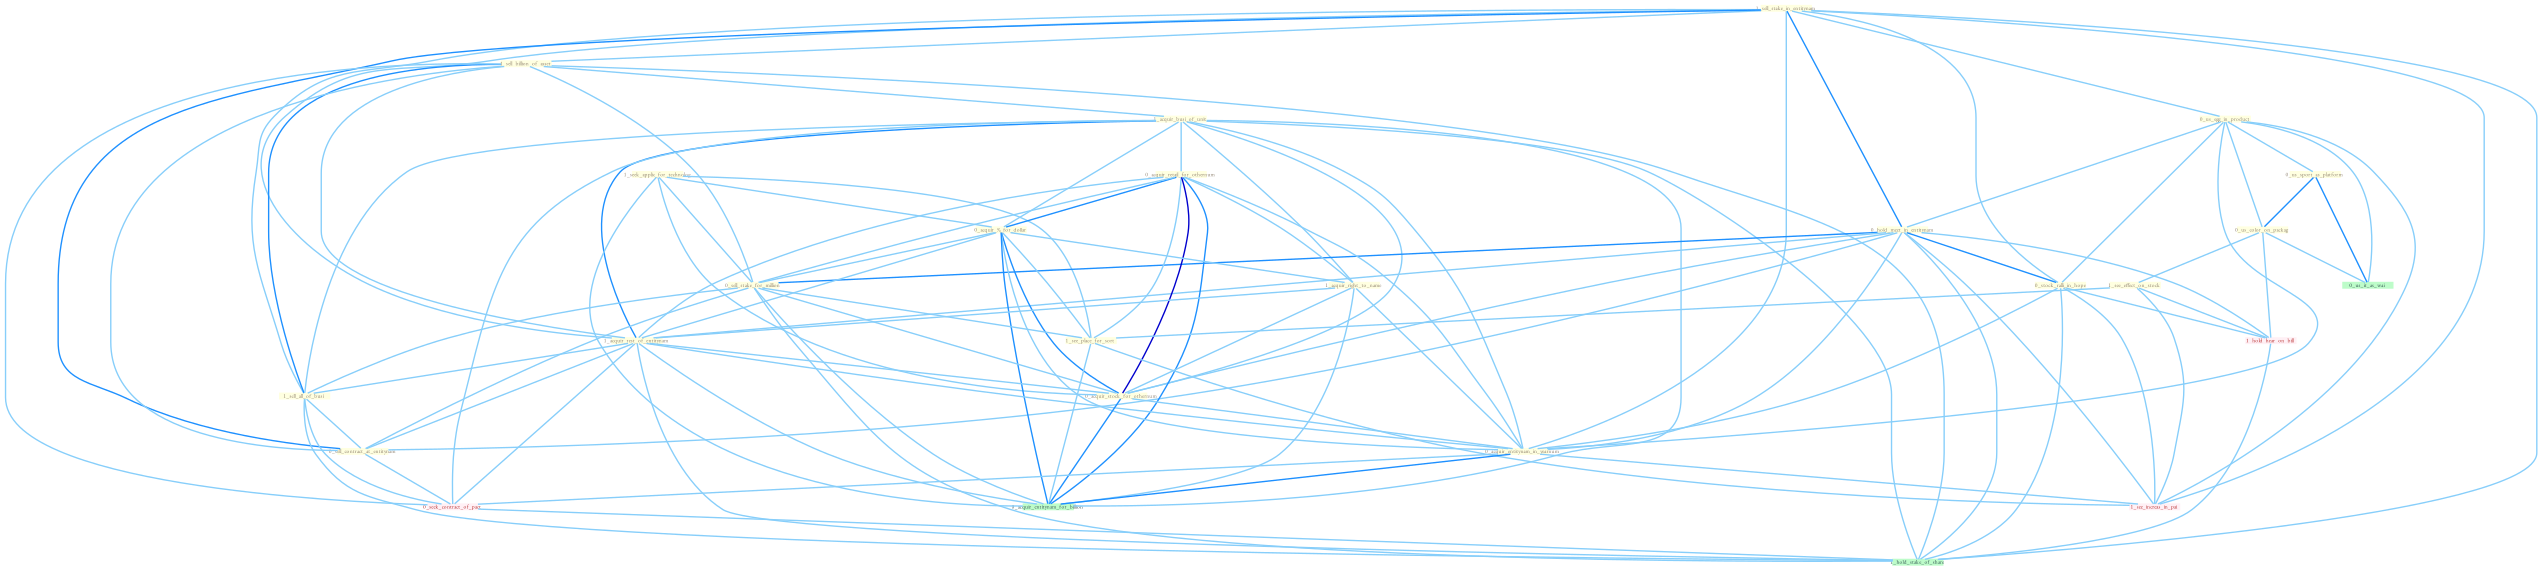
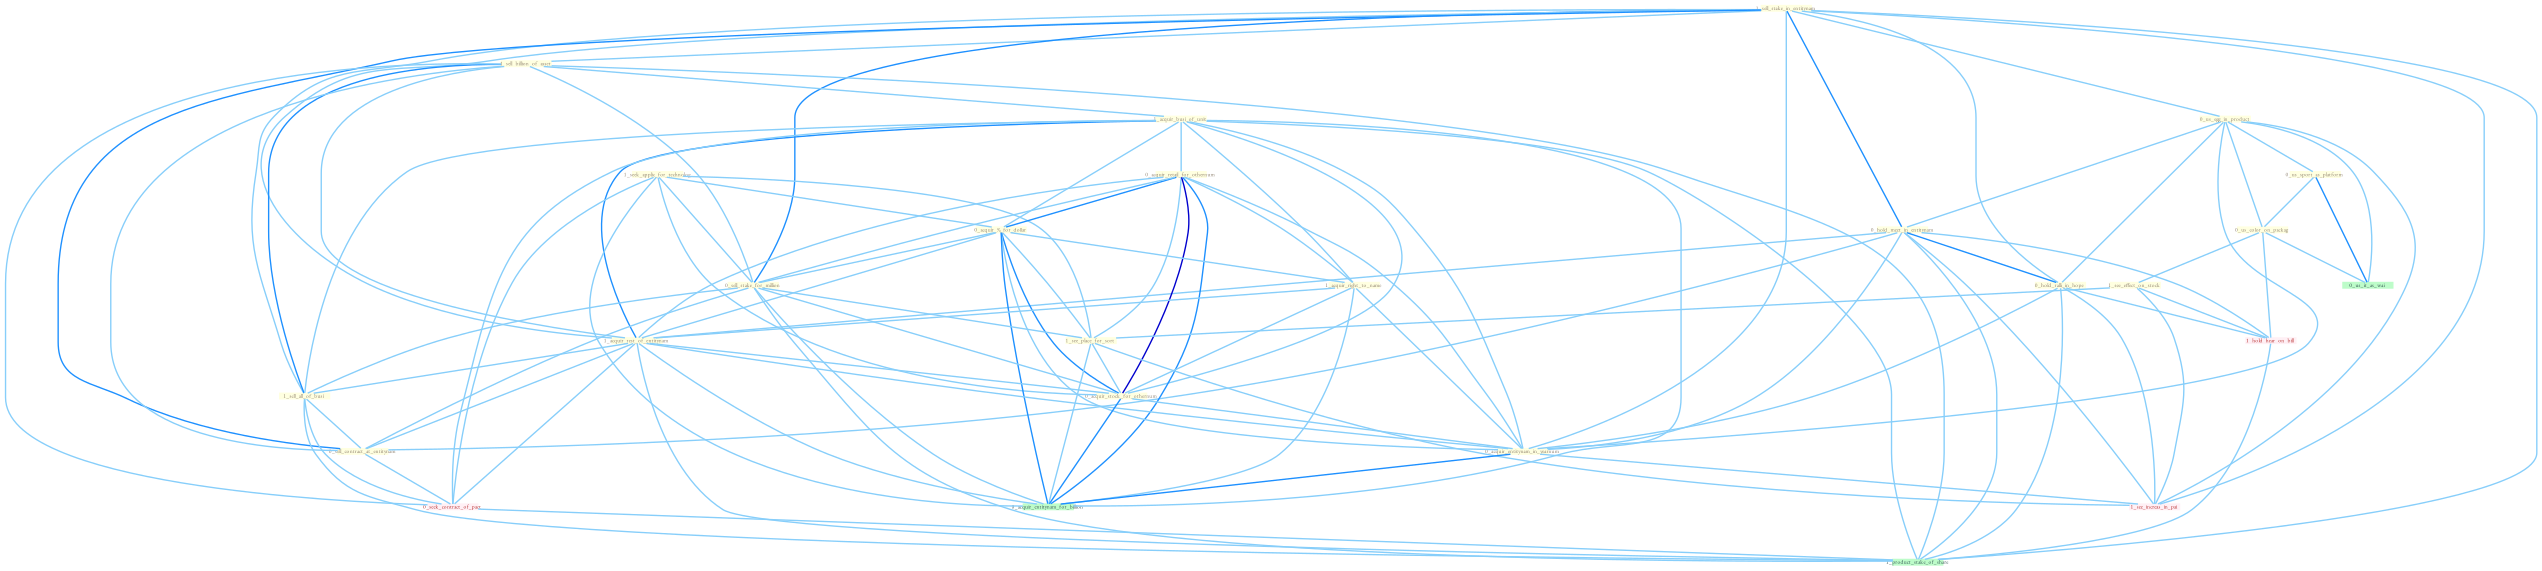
  graph {
    fontname="EB Garamond"
    node [color="#ffffe0" fixedsize=true fontcolor="#8b7d6b" fontname="EB Garamond" fontsize=4 shape=polygon style=filled]
    edge [color="#87cefa" fontname="EB Garamond" w=1]
    "1_sell_stake_in_entitynam " [height=.06 width=.5]
    "0_us_egg_in_product " [height=.06 width=.5]
    "1_sell_billion_of_asset " [height=.06 width=.5]
    "1_acquir_busi_of_unit " [height=.06 width=.5]
    "0_us_sport_as_platform " [height=.06 width=.5]
    "1_seek_applic_for_technolog " [height=.06 width=.5]
    "0_us_color_on_packag " [height=.06 width=.5]
    "0_hold_meet_in_entitynam " [height=.06 width=.5]
    "0_acquir_retail_for_othernum " [height=.06 width=.5]
    "0_acquir_%_for_dollar " [height=.06 width=.5]
    "0_sell_stake_for_million " [height=.06 width=.5]
    "1_see_effect_on_stock " [height=.06 width=.5]
    "1_acquir_right_to_name " [height=.06 width=.5]
    "1_acquir_rest_of_entitynam " [height=.06 width=.5]
-   "0_hold_ralli_in_hope " [height=.06 width=.5 label="0_stock_ralli_in_hope"]
+   "0_hold_ralli_in_hope " [height=.06 width=.5]
    "1_see_place_for_sort " [height=.06 width=.5]
    "1_sell_all_of_busi " [height=.06 width=.5]
    "0_acquir_stock_for_othernum " [height=.06 width=.5]
    "0_acquir_entitynam_in_yearnum " [height=.06 width=.5]
    "0_sell_contract_at_entitynam " [height=.06 width=.5]
    "0_seek_contract_of_pact " [color="#fff0f5" fontcolor="#b22222" height=.06 width=.5]
    "1_see_increas_in_pai " [color="#fff0f5" fontcolor="#b22222" height=.06 width=.5]
    "1_hold_hear_on_bill " [color="#fff0f5" fontcolor="#b22222" height=.06 width=.5]
-   "1_hold_stake_of_share " [color="#BDFCC9" fontcolor="#2f4f4f" height=.06 width=.5]
+   "1_hold_stake_of_share " [color="#BDFCC9" fontcolor="#2f4f4f" height=.06 width=.5 label="1_product_stake_of_share"]
    "0_us_it_as_wai " [color="#BDFCC9" fontcolor="#2f4f4f" height=.06 width=.5]
    "0_acquir_entitynam_for_billion " [color="#BDFCC9" fontcolor="#2f4f4f" height=.06 width=.5]
    subgraph sub_1 {
      "1_sell_stake_in_entitynam "
      "0_us_egg_in_product "
      "1_sell_billion_of_asset "
      "1_acquir_busi_of_unit "
      "0_us_sport_as_platform "
      "1_seek_applic_for_technolog "
      "0_us_color_on_packag "
      "0_hold_meet_in_entitynam "
      "0_acquir_retail_for_othernum "
      "0_acquir_%_for_dollar "
      "0_sell_stake_for_million "
      "1_see_effect_on_stock "
      "1_acquir_right_to_name "
      "1_acquir_rest_of_entitynam "
      "0_hold_ralli_in_hope "
      "1_see_place_for_sort "
      "1_sell_all_of_busi "
      "0_acquir_stock_for_othernum "
      "0_acquir_entitynam_in_yearnum "
      "0_sell_contract_at_entitynam "
    }
    subgraph sub_2 {
      "0_seek_contract_of_pact "
      "1_see_increas_in_pai "
      "1_hold_hear_on_bill "
    }
    "1_sell_stake_in_entitynam " -- "0_us_egg_in_product "
    "1_sell_stake_in_entitynam " -- "1_sell_billion_of_asset "
    "1_sell_stake_in_entitynam " -- "0_hold_meet_in_entitynam " [color="#1e90ff" w=2]
-   "0_hold_meet_in_entitynam " -- "0_sell_stake_for_million " [color="#1e90ff" w=2]
+   "1_sell_stake_in_entitynam " -- "0_sell_stake_for_million " [color="#1e90ff" w=2]
    "1_sell_stake_in_entitynam " -- "1_acquir_rest_of_entitynam "
    "1_sell_stake_in_entitynam " -- "0_hold_ralli_in_hope "
    "1_sell_stake_in_entitynam " -- "1_sell_all_of_busi "
    "1_sell_stake_in_entitynam " -- "0_acquir_entitynam_in_yearnum "
    "1_sell_stake_in_entitynam " -- "0_sell_contract_at_entitynam " [color="#1e90ff" w=2]
    "1_sell_stake_in_entitynam " -- "1_see_increas_in_pai "
    "1_sell_stake_in_entitynam " -- "1_hold_stake_of_share "
    "0_us_egg_in_product " -- "0_us_sport_as_platform "
    "0_us_egg_in_product " -- "0_us_color_on_packag "
    "0_us_egg_in_product " -- "0_hold_meet_in_entitynam "
    "0_us_egg_in_product " -- "0_hold_ralli_in_hope "
    "0_us_egg_in_product " -- "0_acquir_entitynam_in_yearnum "
    "0_us_egg_in_product " -- "1_see_increas_in_pai "
    "0_us_egg_in_product " -- "0_us_it_as_wai "
    "1_sell_billion_of_asset " -- "1_acquir_busi_of_unit "
    "1_sell_billion_of_asset " -- "0_sell_stake_for_million "
    "1_sell_billion_of_asset " -- "1_acquir_rest_of_entitynam "
    "1_sell_billion_of_asset " -- "1_sell_all_of_busi " [color="#1e90ff" w=2]
    "1_sell_billion_of_asset " -- "0_sell_contract_at_entitynam "
    "1_sell_billion_of_asset " -- "0_seek_contract_of_pact "
    "1_sell_billion_of_asset " -- "1_hold_stake_of_share "
    "1_acquir_busi_of_unit " -- "0_acquir_retail_for_othernum "
    "1_acquir_busi_of_unit " -- "0_acquir_%_for_dollar "
    "1_acquir_busi_of_unit " -- "1_acquir_right_to_name "
    "1_acquir_busi_of_unit " -- "1_acquir_rest_of_entitynam " [color="#1e90ff" w=2]
    "1_acquir_busi_of_unit " -- "1_sell_all_of_busi "
    "1_acquir_busi_of_unit " -- "0_acquir_stock_for_othernum "
    "1_acquir_busi_of_unit " -- "0_acquir_entitynam_in_yearnum "
    "1_acquir_busi_of_unit " -- "0_seek_contract_of_pact "
    "1_acquir_busi_of_unit " -- "1_hold_stake_of_share "
    "1_acquir_busi_of_unit " -- "0_acquir_entitynam_for_billion "
-   "0_us_sport_as_platform " -- "0_us_color_on_packag " [color="#1e90ff"]
+   "0_us_sport_as_platform " -- "0_us_color_on_packag "
    "0_us_sport_as_platform " -- "0_us_it_as_wai " [color="#1e90ff" w=2]
    "1_seek_applic_for_technolog " -- "0_acquir_%_for_dollar "
    "1_seek_applic_for_technolog " -- "0_sell_stake_for_million "
    "1_seek_applic_for_technolog " -- "1_see_place_for_sort "
    "1_seek_applic_for_technolog " -- "0_acquir_stock_for_othernum "
-   "0_acquir_entitynam_in_yearnum " -- "0_seek_contract_of_pact "
+   "1_seek_applic_for_technolog " -- "0_seek_contract_of_pact "
    "1_seek_applic_for_technolog " -- "0_acquir_entitynam_for_billion "
    "0_us_color_on_packag " -- "1_see_effect_on_stock "
    "0_us_color_on_packag " -- "1_hold_hear_on_bill "
    "0_us_color_on_packag " -- "0_us_it_as_wai "
    "0_hold_meet_in_entitynam " -- "1_acquir_rest_of_entitynam "
    "0_hold_meet_in_entitynam " -- "0_hold_ralli_in_hope " [color="#1e90ff" w=2]
    "0_hold_meet_in_entitynam " -- "0_acquir_entitynam_in_yearnum "
    "0_hold_meet_in_entitynam " -- "0_sell_contract_at_entitynam "
    "0_hold_meet_in_entitynam " -- "1_see_increas_in_pai "
    "0_hold_meet_in_entitynam " -- "1_hold_hear_on_bill "
    "0_hold_meet_in_entitynam " -- "1_hold_stake_of_share "
    "0_acquir_retail_for_othernum " -- "0_acquir_%_for_dollar " [color="#1e90ff" w=2]
    "0_acquir_retail_for_othernum " -- "0_sell_stake_for_million "
    "0_acquir_retail_for_othernum " -- "1_acquir_right_to_name "
    "0_acquir_retail_for_othernum " -- "1_acquir_rest_of_entitynam "
    "0_acquir_retail_for_othernum " -- "1_see_place_for_sort "
    "0_acquir_retail_for_othernum " -- "0_acquir_stock_for_othernum " [color="#0000cd" w=3]
    "0_acquir_retail_for_othernum " -- "0_acquir_entitynam_in_yearnum "
    "0_acquir_retail_for_othernum " -- "0_acquir_entitynam_for_billion " [color="#1e90ff" w=2]
    "0_acquir_%_for_dollar " -- "0_sell_stake_for_million "
    "0_acquir_%_for_dollar " -- "1_acquir_right_to_name "
    "0_acquir_%_for_dollar " -- "1_acquir_rest_of_entitynam "
    "0_acquir_%_for_dollar " -- "1_see_place_for_sort "
    "0_acquir_%_for_dollar " -- "0_acquir_stock_for_othernum " [color="#1e90ff" w=2]
    "0_acquir_%_for_dollar " -- "0_acquir_entitynam_in_yearnum "
    "0_acquir_%_for_dollar " -- "0_acquir_entitynam_for_billion " [color="#1e90ff" w=2]
    "0_sell_stake_for_million " -- "1_see_place_for_sort "
    "0_sell_stake_for_million " -- "1_sell_all_of_busi "
    "0_sell_stake_for_million " -- "0_acquir_stock_for_othernum "
    "0_sell_stake_for_million " -- "0_sell_contract_at_entitynam "
    "0_sell_stake_for_million " -- "1_hold_stake_of_share "
    "0_sell_stake_for_million " -- "0_acquir_entitynam_for_billion "
    "1_see_effect_on_stock " -- "1_see_place_for_sort "
    "1_see_effect_on_stock " -- "1_see_increas_in_pai "
    "1_see_effect_on_stock " -- "1_hold_hear_on_bill "
    "1_acquir_right_to_name " -- "1_acquir_rest_of_entitynam "
    "1_acquir_right_to_name " -- "0_acquir_stock_for_othernum "
    "1_acquir_right_to_name " -- "0_acquir_entitynam_in_yearnum "
    "1_acquir_right_to_name " -- "0_acquir_entitynam_for_billion "
    "1_acquir_rest_of_entitynam " -- "1_sell_all_of_busi "
    "1_acquir_rest_of_entitynam " -- "0_acquir_stock_for_othernum "
    "1_acquir_rest_of_entitynam " -- "0_acquir_entitynam_in_yearnum "
    "1_acquir_rest_of_entitynam " -- "0_sell_contract_at_entitynam "
    "1_acquir_rest_of_entitynam " -- "0_seek_contract_of_pact "
    "1_acquir_rest_of_entitynam " -- "1_hold_stake_of_share "
    "1_acquir_rest_of_entitynam " -- "0_acquir_entitynam_for_billion "
    "0_hold_ralli_in_hope " -- "0_acquir_entitynam_in_yearnum "
    "0_hold_ralli_in_hope " -- "1_see_increas_in_pai "
    "0_hold_ralli_in_hope " -- "1_hold_hear_on_bill "
    "0_hold_ralli_in_hope " -- "1_hold_stake_of_share "
-   "0_hold_meet_in_entitynam " -- "0_acquir_stock_for_othernum "
+   "1_see_place_for_sort " -- "0_acquir_stock_for_othernum "
    "1_see_place_for_sort " -- "1_see_increas_in_pai "
    "1_see_place_for_sort " -- "0_acquir_entitynam_for_billion "
    "1_sell_all_of_busi " -- "0_sell_contract_at_entitynam "
    "1_sell_all_of_busi " -- "0_seek_contract_of_pact "
    "1_sell_all_of_busi " -- "1_hold_stake_of_share "
    "0_acquir_stock_for_othernum " -- "0_acquir_entitynam_in_yearnum "
    "0_acquir_stock_for_othernum " -- "0_acquir_entitynam_for_billion " [color="#1e90ff" w=2]
    "0_acquir_entitynam_in_yearnum " -- "1_see_increas_in_pai "
    "0_acquir_entitynam_in_yearnum " -- "0_acquir_entitynam_for_billion " [color="#1e90ff" w=2]
    "0_sell_contract_at_entitynam " -- "0_seek_contract_of_pact "
    "0_seek_contract_of_pact " -- "1_hold_stake_of_share "
    "1_hold_hear_on_bill " -- "1_hold_stake_of_share "
  }
